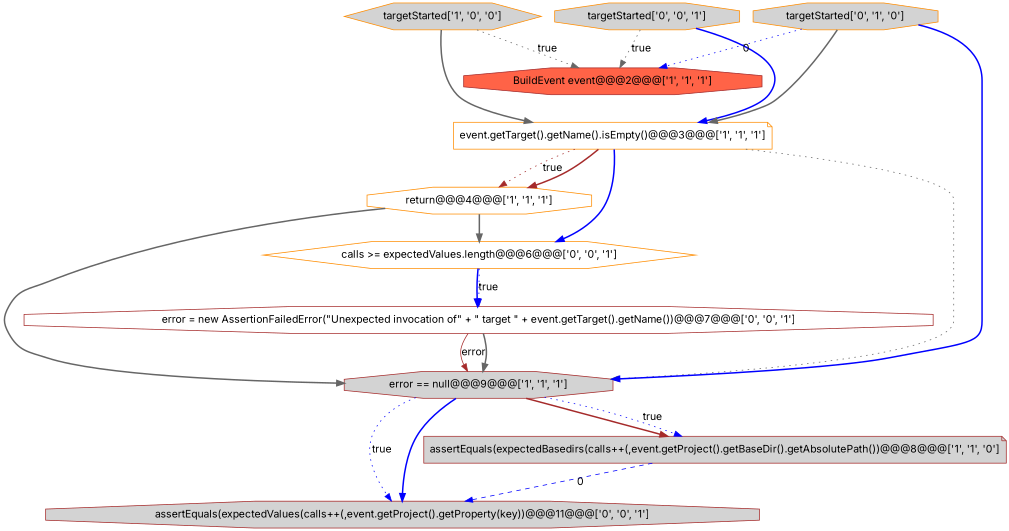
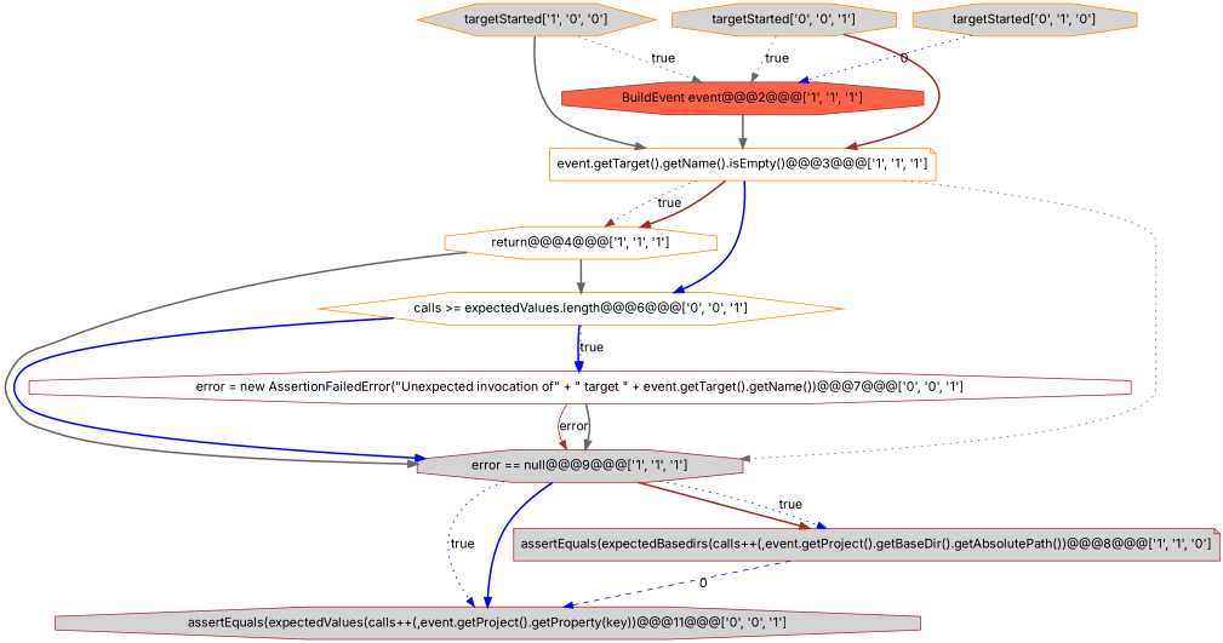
  digraph {
    fontname=Inter
    node [color=darkorange fillcolor=lightgray fontname=Inter shape=octagon style=filled]
    edge [color=blue fontname=Inter style=bold]
    n1 [label="targetStarted['0', '0', '1']"]
    n2 [fillcolor=white label="event.getTarget().getName().isEmpty()@@@3@@@['1', '1', '1']" shape=note]
    n3 [color=brown fillcolor=tomato label="BuildEvent event@@@2@@@['1', '1', '1']"]
    n4 [color=brown label="error == null@@@9@@@['1', '1', '1']"]
    n5 [fillcolor=white label="return@@@4@@@['1', '1', '1']"]
    n6 [fillcolor=white label="calls >= expectedValues.length@@@6@@@['0', '0', '1']" shape=hexagon]
    n7 [label="targetStarted['1', '0', '0']" shape=hexagon]
    n8 [color=brown label="assertEquals(expectedValues(calls++(,event.getProject().getProperty(key))@@@11@@@['0', '0', '1']"]
    n9 [color=brown label="assertEquals(expectedBasedirs(calls++(,event.getProject().getBaseDir().getAbsolutePath())@@@8@@@['1', '1', '0']" shape=note]
    n10 [color=brown fillcolor=white label="error = new AssertionFailedError(\"Unexpected invocation of\" + \" target \" + event.getTarget().getName())@@@7@@@['0', '0', '1']"]
    n11 [label="targetStarted['0', '1', '0']"]
-   n1 -> n2
+   n1 -> n2 [color=brown]
    n1 -> n3 [color=gray40 label=true style=dotted]
    n2 -> n4 [color=gray40 style=dotted]
    n2 -> n5 [color=brown label=true style=dotted]
    n2 -> n5 [color=brown]
    n2 -> n6
    n4 -> n8 [label=true style=dotted]
    n4 -> n8
    n4 -> n9 [color=brown]
    n4 -> n9 [label=true style=dotted]
    n5 -> n4 [color=gray40]
    n5 -> n6 [color=gray40]
-   n11 -> n4
+   n6 -> n4
    n6 -> n10
    n6 -> n10 [label=true style=dotted]
    n7 -> n2 [color=gray40]
    n7 -> n3 [color=gray40 label=true style=dotted]
    n9 -> n8 [label=0 style=dashed]
    n10 -> n4 [color=brown label=error style=solid]
    n10 -> n4 [color=gray40]
-   n11 -> n2 [color=gray40]
+   n3 -> n2 [color=gray40]
    n11 -> n3 [label=0 style=dotted]
  }
